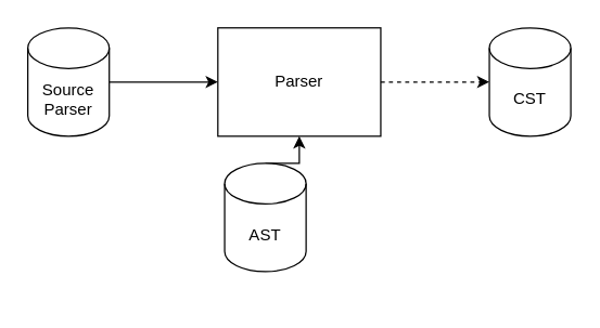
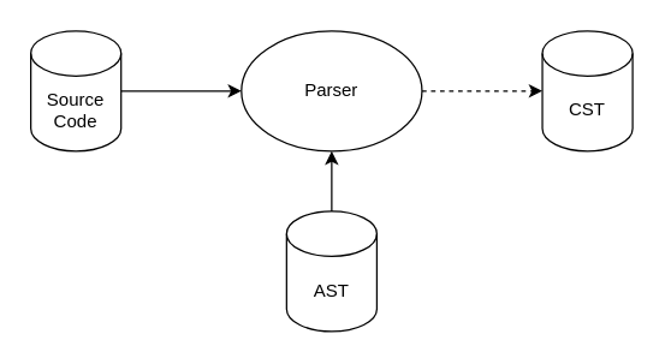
  <mxCell id="0" />
  <mxCell id="1" parent="0" />
  <mxCell id="2" style="edgeStyle=orthogonalEdgeStyle;rounded=0;orthogonalLoop=1;jettySize=auto;html=1;exitX=1;exitY=0.5;exitDx=0;exitDy=0;entryX=0;entryY=0.5;entryDx=0;entryDy=0;entryPerimeter=0;dashed=1;" edge="1" parent="1" source="3" target="6"><mxGeometry relative="1" as="geometry" /></mxCell>
- <mxCell id="3" value="Parser" style="whiteSpace=wrap;html=1;rounded=0;" vertex="1" parent="1"><mxGeometry x="160" y="20" width="120" height="80" as="geometry" /></mxCell>
+ <mxCell id="3" value="Parser" style="ellipse;whiteSpace=wrap;html=1;" vertex="1" parent="1"><mxGeometry x="160" y="20" width="120" height="80" as="geometry" /></mxCell>
  <mxCell id="4" style="edgeStyle=orthogonalEdgeStyle;rounded=0;orthogonalLoop=1;jettySize=auto;html=1;exitX=0.5;exitY=0;exitDx=0;exitDy=0;exitPerimeter=0;entryX=0.5;entryY=1;entryDx=0;entryDy=0;" edge="1" parent="1" source="5" target="3"><mxGeometry relative="1" as="geometry" /></mxCell>
- <mxCell id="5" value="AST" style="shape=cylinder3;whiteSpace=wrap;html=1;boundedLbl=1;backgroundOutline=1;size=15;" vertex="1" parent="1"><mxGeometry x="165" y="120" width="60" height="80" as="geometry" /></mxCell>
+ <mxCell id="5" value="AST" style="shape=cylinder3;whiteSpace=wrap;html=1;boundedLbl=1;backgroundOutline=1;size=15;" vertex="1" parent="1"><mxGeometry x="190" y="140" width="60" height="80" as="geometry" /></mxCell>
  <mxCell id="6" value="CST" style="shape=cylinder3;whiteSpace=wrap;html=1;boundedLbl=1;backgroundOutline=1;size=15;" vertex="1" parent="1"><mxGeometry x="360" y="20" width="60" height="80" as="geometry" /></mxCell>
  <mxCell id="7" style="edgeStyle=orthogonalEdgeStyle;rounded=0;orthogonalLoop=1;jettySize=auto;html=1;exitX=1;exitY=0.5;exitDx=0;exitDy=0;exitPerimeter=0;" edge="1" parent="1" source="8" target="3"><mxGeometry relative="1" as="geometry" /></mxCell>
- <mxCell id="8" value="Source Parser" style="shape=cylinder3;whiteSpace=wrap;html=1;boundedLbl=1;backgroundOutline=1;size=15;" vertex="1" parent="1"><mxGeometry x="20" y="20" width="60" height="80" as="geometry" /></mxCell>
+ <mxCell id="8" value="Source Code" style="shape=cylinder3;whiteSpace=wrap;html=1;boundedLbl=1;backgroundOutline=1;size=15;" vertex="1" parent="1"><mxGeometry x="20" y="20" width="60" height="80" as="geometry" /></mxCell>
